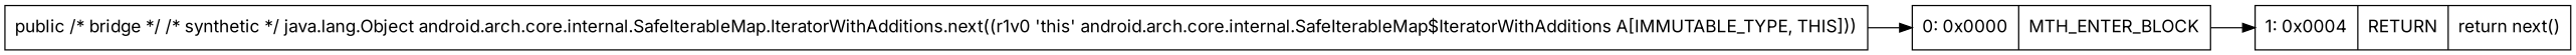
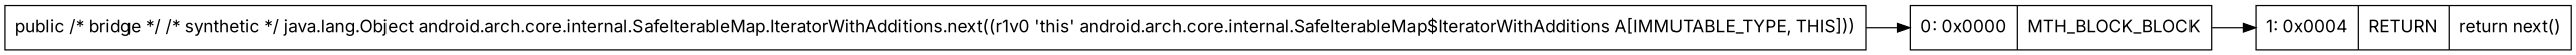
  digraph {
    rankdir=LR
    fontname=Inter
    node [shape=record fontname=Inter]
    edge [fontname=Inter]
-   n1 [label="{0\:\ 0x0000|MTH_ENTER_BLOCK\l}"]
+   n1 [label="{0\:\ 0x0000|MTH_BLOCK_BLOCK\l}"]
    n2 [label="{1\:\ 0x0004|RETURN\l|return next()\l}"]
    n3 [label="{public \/* bridge *\/ \/* synthetic *\/ java.lang.Object android.arch.core.internal.SafeIterableMap.IteratorWithAdditions.next((r1v0 'this' android.arch.core.internal.SafeIterableMap$IteratorWithAdditions A[IMMUTABLE_TYPE, THIS])) }"]
    n1 -> n2
    n3 -> n1
  }
